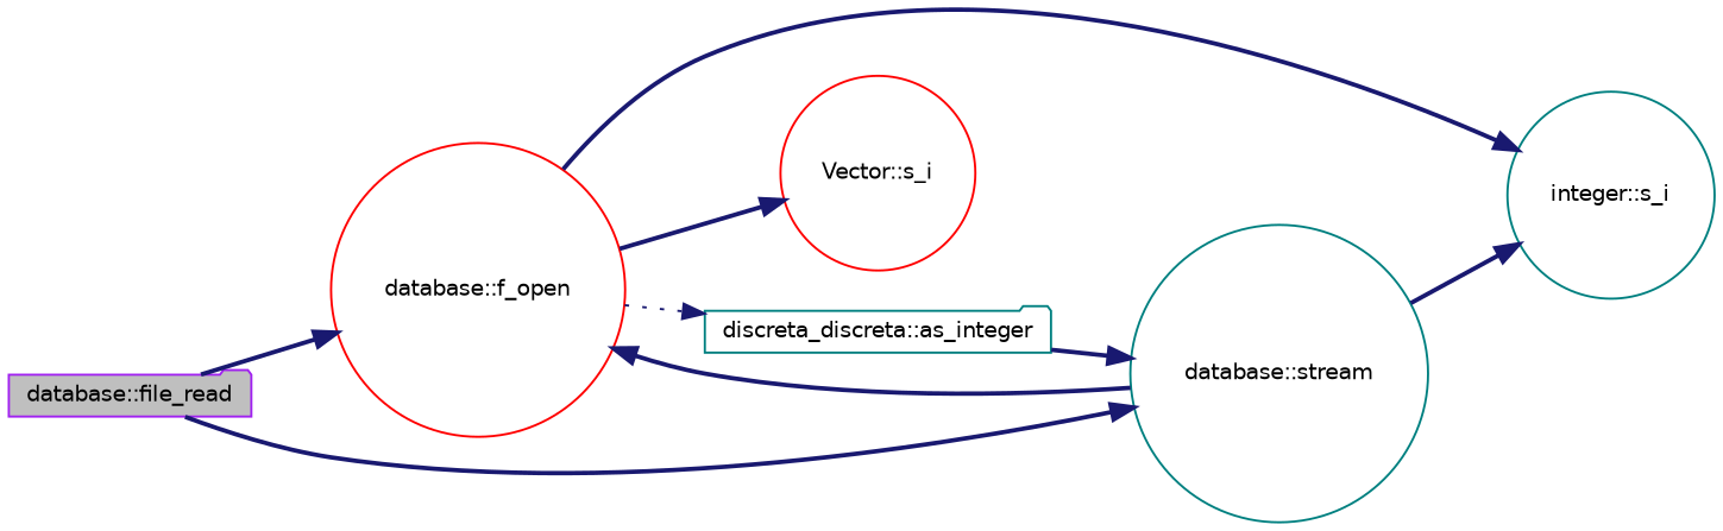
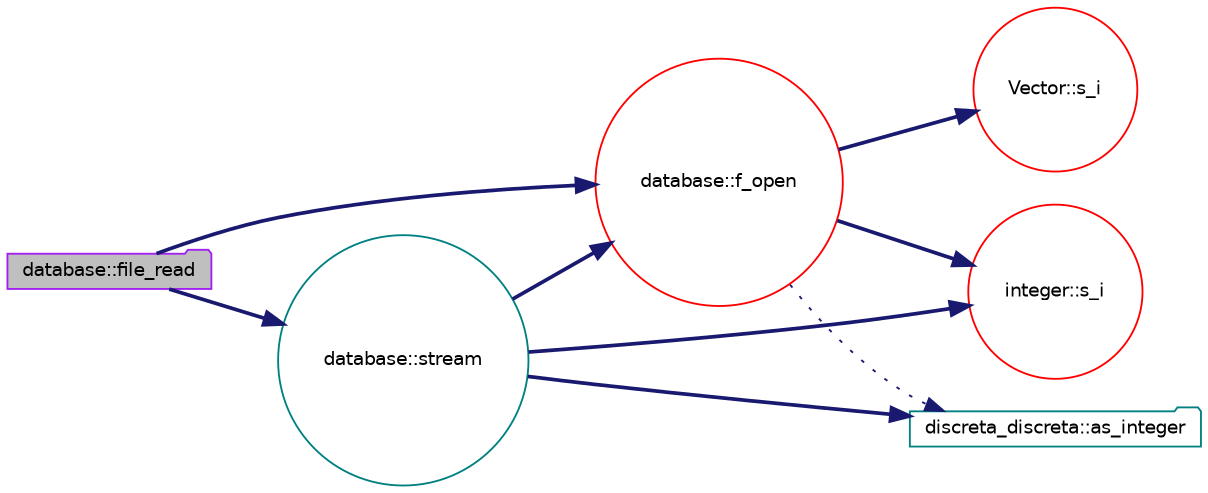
  digraph {
    rankdir=LR
    node [color=red fillcolor=white fontname=Helvetica fontsize=10 shape=circle style=filled]
    edge [color=midnightblue fontname=Helvetica fontsize=10 labelfontname=Helvetica labelfontsize=10 style=bold]
    n1 [color=purple fillcolor=grey75 fontcolor=black height=0.2 label="database::file_read" shape=folder width=0.4]
    n2 [height=0.2 label="database::f_open" width=0.4]
    n3 [color=teal height=0.2 label="database::stream" width=0.4]
    n4 [height=0.2 label="Vector::s_i" width=0.4]
    n5 [color=teal height=0.2 label="discreta_discreta::as_integer" shape=folder width=0.4]
-   n6 [color=teal height=0.2 label="integer::s_i" width=0.4]
+   n6 [height=0.2 label="integer::s_i" width=0.4]
    n1 -> n2
    n1 -> n3
    n2 -> n4
    n2 -> n5 [style=dotted]
    n2 -> n6
    n3 -> n2
-   n5 -> n3
+   n3 -> n5
    n3 -> n6
  }
